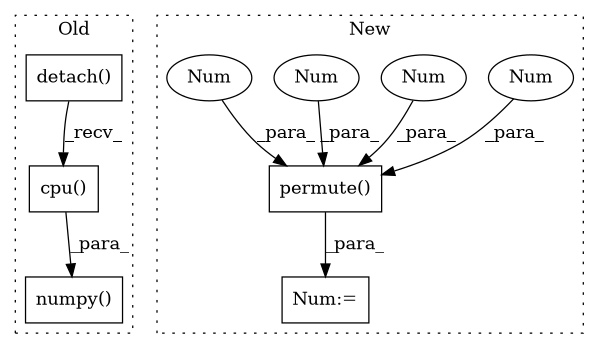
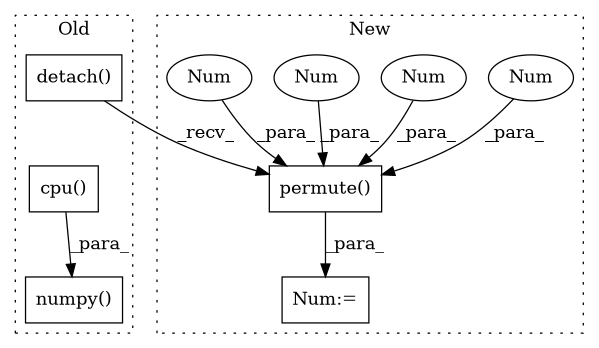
  digraph {
    node [a=75 l=1 s=1921 shape=box]
    n1 [l=38 label="detach()"]
    n2 [l=44 label="cpu()"]
    n3 [l=52 label="numpy()"]
    n4 [l="17,1" label="permute()" s="2154,2184"]
    n5 [a=68 l=3 label="Num:=" s=2151]
    n6 [a=76 label=Num s=2171 shape=ellipse]
    n7 [a=76 label=Num s=2180 shape=ellipse]
    n8 [a=76 label=Num s=2183 shape=ellipse]
    n9 [a=76 label=Num s=2174 shape=ellipse]
    subgraph cluster_1 {
      label=Old
      style=dotted
      n1
      n2
      n3
    }
    subgraph cluster_2 {
      label=New
      style=dotted
      n4
      n5
      n6
      n7
      n8
      n9
    }
-   n1 -> n2 [label=_recv_]
+   n1 -> n4 [label=_recv_]
    n2 -> n3 [label=_para_]
    n4 -> n5 [label=_para_]
    n6 -> n4 [label=_para_]
    n7 -> n4 [label=_para_]
    n8 -> n4 [label=_para_]
    n9 -> n4 [label=_para_]
  }
